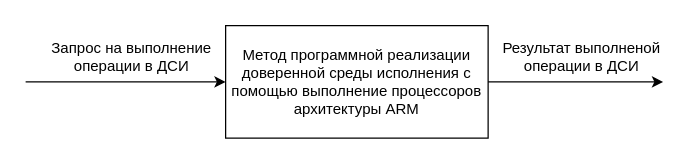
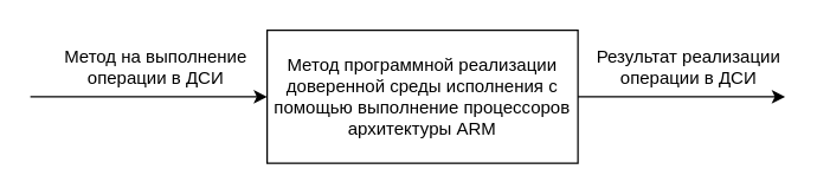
  <mxCell id="0" />
  <mxCell id="1" parent="0" />
  <mxCell id="2" value="Метод программной реализации доверенной среды исполнения с помощью выполнение процессоров архитектуры ARM" style="rounded=0;whiteSpace=wrap;html=1;" vertex="1" parent="1"><mxGeometry x="180" y="20" width="210" height="90" as="geometry" /></mxCell>
  <mxCell id="3" value="" style="endArrow=classic;html=1;rounded=0;entryX=0;entryY=0.5;entryDx=0;entryDy=0;" edge="1" parent="1" target="2"><mxGeometry width="50" height="50" relative="1" as="geometry"><mxPoint x="20" y="65" as="sourcePoint" /><mxPoint x="350" y="240" as="targetPoint" /></mxGeometry></mxCell>
  <mxCell id="4" value="" style="endArrow=classic;html=1;rounded=0;exitX=1;exitY=0.5;exitDx=0;exitDy=0;" edge="1" parent="1" source="2"><mxGeometry width="50" height="50" relative="1" as="geometry"><mxPoint x="230" y="170" as="sourcePoint" /><mxPoint x="530" y="65" as="targetPoint" /></mxGeometry></mxCell>
- <mxCell id="5" value="Запрос на выполнение операции в ДСИ" style="text;html=1;strokeColor=none;fillColor=none;align=center;verticalAlign=middle;whiteSpace=wrap;rounded=0;" vertex="1" parent="1"><mxGeometry x="40" y="30" width="130" height="30" as="geometry" /></mxCell>
- <mxCell id="6" value="Результат выполненой операции в ДСИ" style="text;html=1;strokeColor=none;fillColor=none;align=center;verticalAlign=middle;whiteSpace=wrap;rounded=0;" vertex="1" parent="1"><mxGeometry x="400" y="30" width="130" height="30" as="geometry" /></mxCell>
+ <mxCell id="5" value="Метод на выполнение операции в ДСИ" style="text;html=1;strokeColor=none;fillColor=none;align=center;verticalAlign=middle;whiteSpace=wrap;rounded=0;" vertex="1" parent="1"><mxGeometry x="40" y="30" width="130" height="30" as="geometry" /></mxCell>
+ <mxCell id="6" value="Результат реализации операции в ДСИ" style="text;html=1;strokeColor=none;fillColor=none;align=center;verticalAlign=middle;whiteSpace=wrap;rounded=0;" vertex="1" parent="1"><mxGeometry x="400" y="30" width="130" height="30" as="geometry" /></mxCell>
